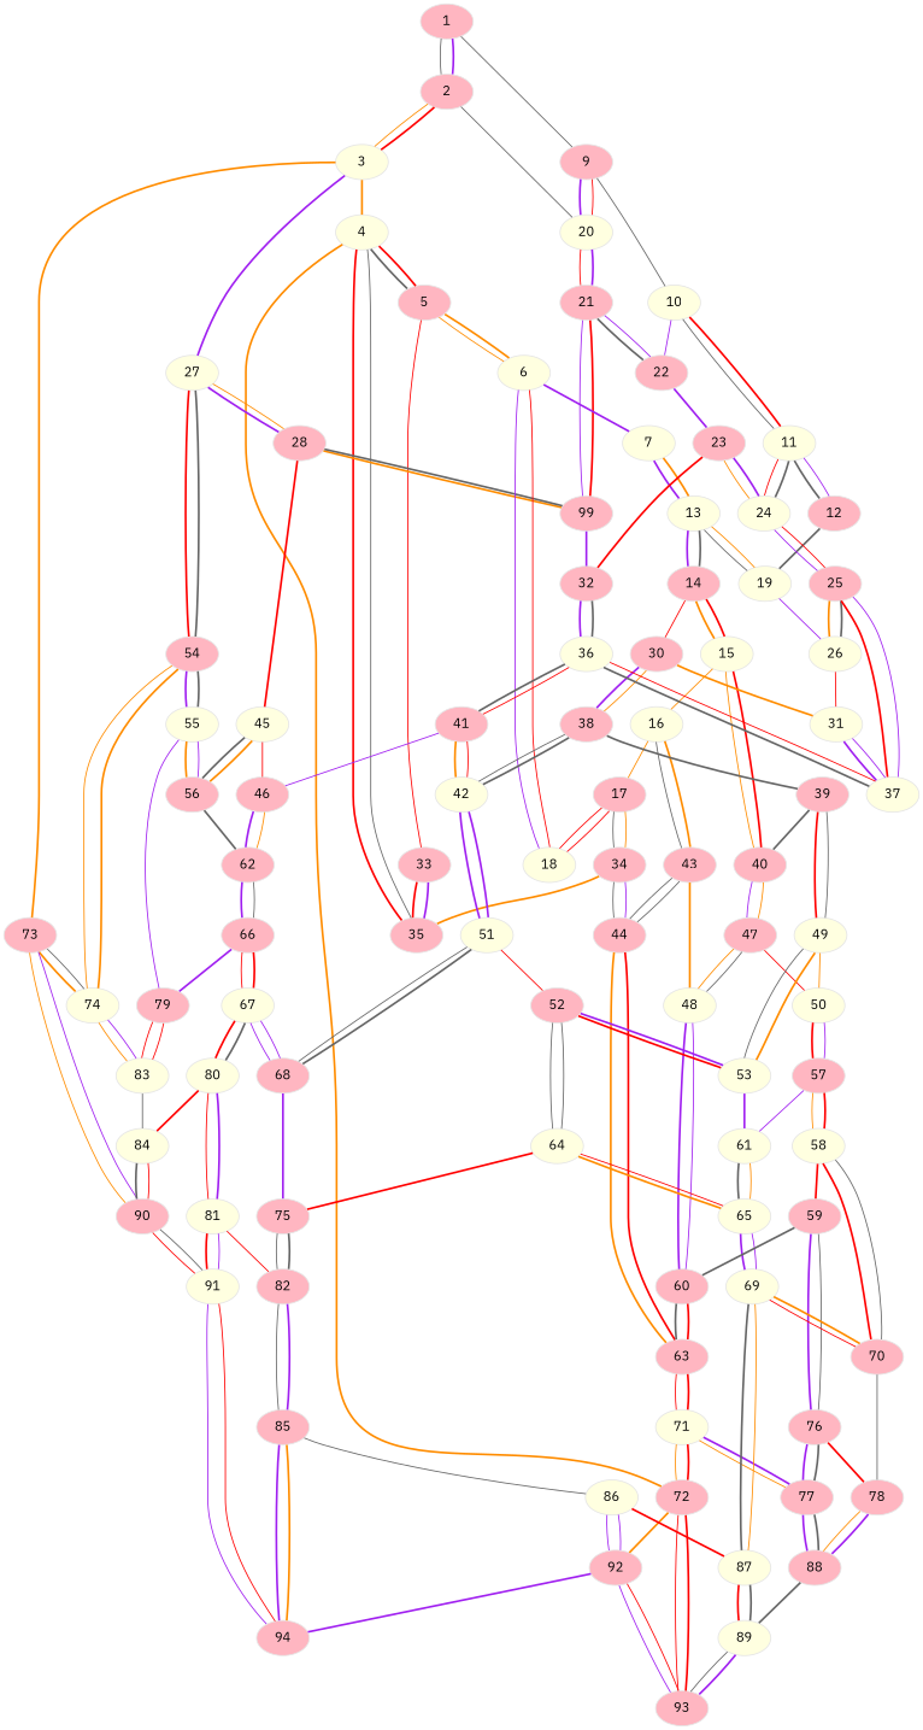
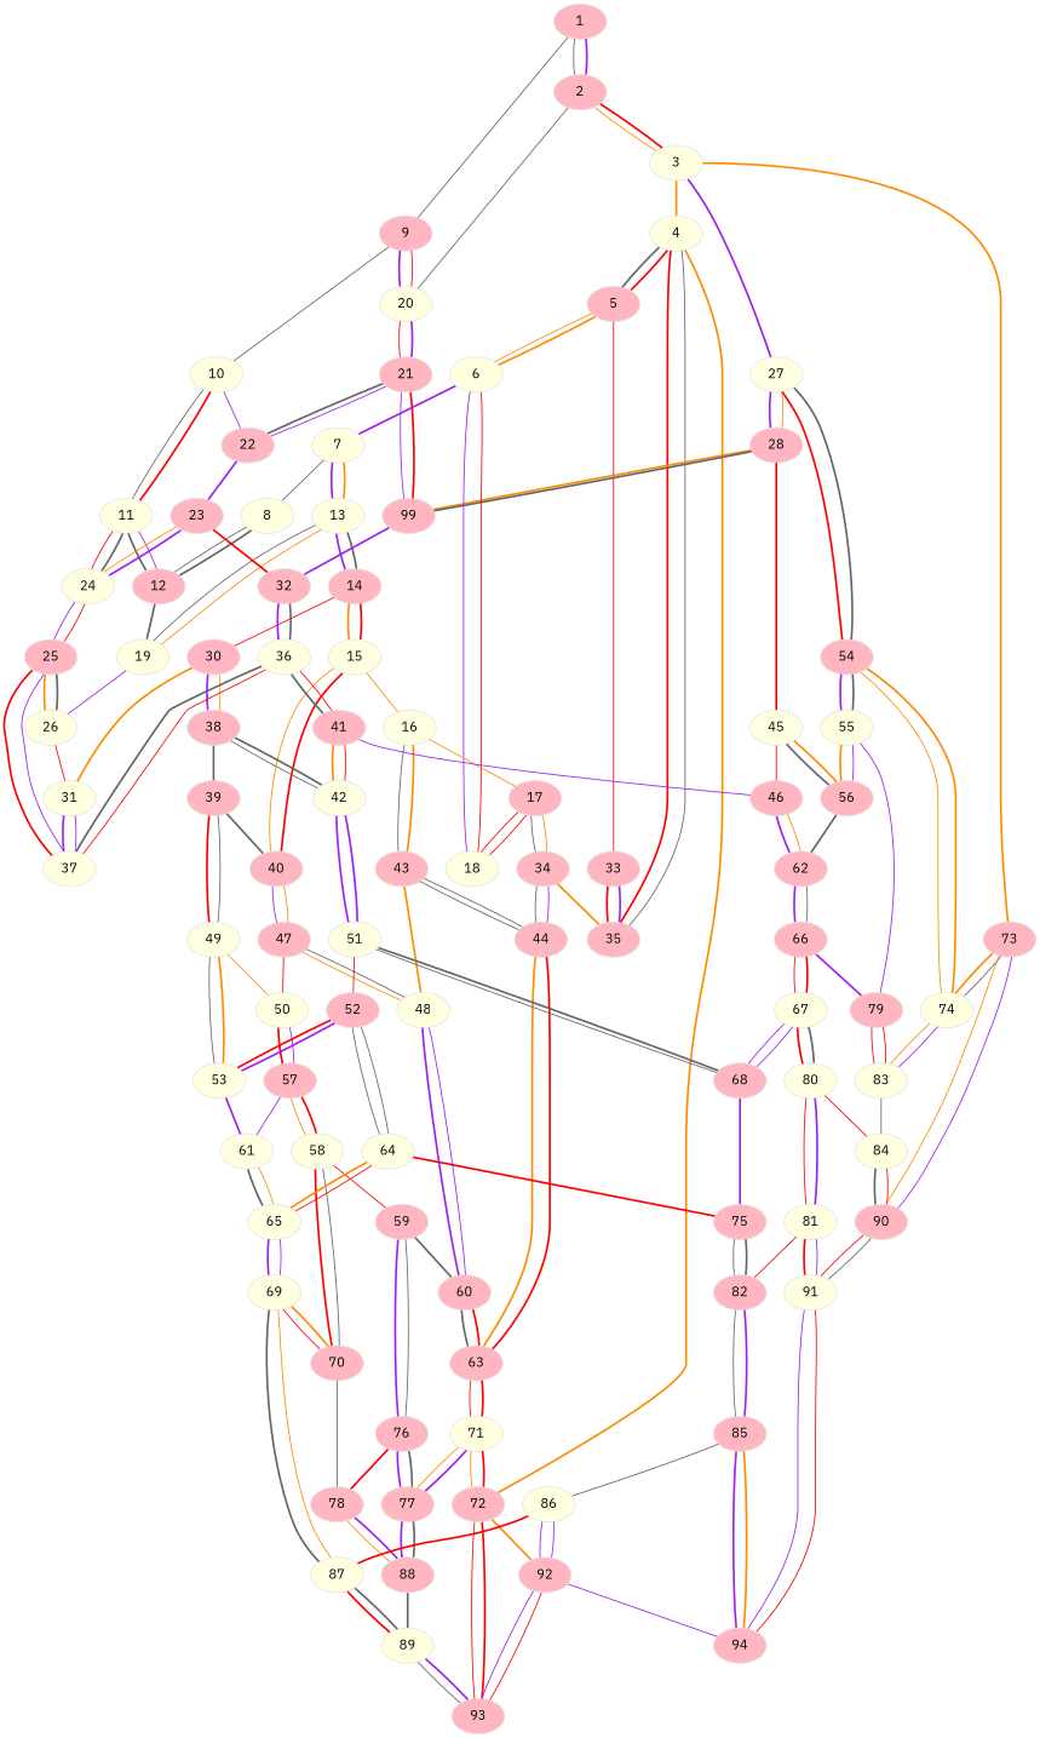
  graph {
    fontname="IBM Plex Sans"
    node [color=gray90 fillcolor=lightpink fontname="IBM Plex Sans" style=filled]
    edge [color=gray40 fontname="IBM Plex Sans" style=bold]
    1
    2
    9
    3 [fillcolor=lightyellow]
    20 [fillcolor=lightyellow]
    10 [fillcolor=lightyellow]
    4 [fillcolor=lightyellow]
    27 [fillcolor=lightyellow]
    73
    21
    5
    35
    72
    28
    54
    74 [fillcolor=lightyellow]
    90
    6 [fillcolor=lightyellow]
    33
    93
    92
    7 [fillcolor=lightyellow]
    18 [fillcolor=lightyellow]
+   8 [fillcolor=lightyellow]
    13 [fillcolor=lightyellow]
    12
    19 [fillcolor=lightyellow]
    14
    11 [fillcolor=lightyellow]
    22
    24 [fillcolor=lightyellow]
    23
    25
    26 [fillcolor=lightyellow]
    15 [fillcolor=lightyellow]
    30
    16 [fillcolor=lightyellow]
    40
    31 [fillcolor=lightyellow]
    38
    17
    43
    47
    34
    44
    48 [fillcolor=lightyellow]
    n47 [label=99]
    32
    36 [fillcolor=lightyellow]
    37 [fillcolor=lightyellow]
    45 [fillcolor=lightyellow]
    55 [fillcolor=lightyellow]
    46
    56
    39
    42 [fillcolor=lightyellow]
    41
    63
    49 [fillcolor=lightyellow]
    51 [fillcolor=lightyellow]
    50 [fillcolor=lightyellow]
    53 [fillcolor=lightyellow]
    62
    52
    68
    60
    71 [fillcolor=lightyellow]
    66
    57
    61 [fillcolor=lightyellow]
    58 [fillcolor=lightyellow]
    64 [fillcolor=lightyellow]
    75
    65 [fillcolor=lightyellow]
    79
    83 [fillcolor=lightyellow]
    59
    70
    76
    78
    77
    69 [fillcolor=lightyellow]
    67 [fillcolor=lightyellow]
    82
    87 [fillcolor=lightyellow]
    80 [fillcolor=lightyellow]
    81 [fillcolor=lightyellow]
    84 [fillcolor=lightyellow]
    89 [fillcolor=lightyellow]
    88
    91 [fillcolor=lightyellow]
    85
    94
    86 [fillcolor=lightyellow]
    1 -- 2 [style=solid]
    1 -- 2 [color=purple]
    1 -- 9 [style=solid]
    2 -- 3 [color=darkorange style=solid]
    2 -- 3 [color=red]
    2 -- 20 [style=solid]
    9 -- 20 [color=purple]
    9 -- 20 [color=red style=solid]
    9 -- 10 [style=solid]
    3 -- 4 [color=darkorange]
    3 -- 27 [color=purple]
    3 -- 73 [color=darkorange]
    20 -- 21 [color=red style=solid]
    20 -- 21 [color=purple]
    10 -- 11 [style=solid]
    10 -- 11 [color=red]
    10 -- 22 [color=purple style=solid]
    4 -- 5
    4 -- 5 [color=red]
    4 -- 35 [color=red]
    4 -- 35 [style=solid]
    4 -- 72 [color=darkorange]
    27 -- 28 [color=purple]
    27 -- 28 [color=darkorange style=solid]
    27 -- 54 [color=red]
    27 -- 54
    73 -- 74 [color=darkorange]
    73 -- 74 [style=solid]
    73 -- 90 [color=darkorange style=solid]
    73 -- 90 [color=purple style=solid]
    21 -- 22
    21 -- 22 [color=purple style=solid]
    21 -- n47 [color=purple style=solid]
    21 -- n47 [color=red]
    5 -- 6 [color=darkorange style=solid]
    5 -- 6 [color=darkorange]
    5 -- 33 [color=red style=solid]
    72 -- 93 [color=red style=solid]
    72 -- 93 [color=red]
    72 -- 92 [color=darkorange]
    28 -- n47 [color=darkorange]
    28 -- n47
    28 -- 45 [color=red]
    54 -- 74 [color=darkorange style=solid]
    54 -- 74 [color=darkorange]
    54 -- 55 [color=purple]
    54 -- 55
    74 -- 83 [color=darkorange style=solid]
    74 -- 83 [color=purple style=solid]
    90 -- 91 [color=red style=solid]
    90 -- 91 [style=solid]
    6 -- 7 [color=purple]
    6 -- 18 [color=purple style=solid]
    6 -- 18 [color=red style=solid]
    33 -- 35 [color=red]
    33 -- 35 [color=purple]
    92 -- 93 [color=purple style=solid]
    92 -- 93 [color=red style=solid]
-   92 -- 94 [color=purple]
+   92 -- 94 [color=purple style=solid]
+   7 -- 8 [style=solid]
    7 -- 13 [color=purple]
    7 -- 13 [color=darkorange]
+   8 -- 12 [style=solid]
+   8 -- 12
    13 -- 19 [style=solid]
    13 -- 19 [color=darkorange style=solid]
    13 -- 14 [color=purple]
    13 -- 14
    12 -- 19
    19 -- 26 [color=purple style=solid]
    14 -- 15 [color=darkorange]
    14 -- 15 [color=red]
    14 -- 30 [color=red style=solid]
    11 -- 12
    11 -- 12 [color=purple style=solid]
    11 -- 24 [color=red style=solid]
    11 -- 24
    22 -- 23 [color=purple]
    24 -- 25 [color=purple style=solid]
    24 -- 25 [color=red style=solid]
    23 -- 24 [color=darkorange style=solid]
    23 -- 24 [color=purple]
    23 -- 32 [color=red]
    25 -- 26 [color=darkorange]
    25 -- 26
    25 -- 37 [color=red]
    25 -- 37 [color=purple style=solid]
    26 -- 31 [color=red style=solid]
    15 -- 16 [color=darkorange style=solid]
    15 -- 40 [color=darkorange style=solid]
    15 -- 40 [color=red]
    30 -- 31 [color=darkorange]
    30 -- 38 [color=purple]
    30 -- 38 [color=darkorange style=solid]
    16 -- 17 [color=darkorange style=solid]
    16 -- 43 [style=solid]
    16 -- 43 [color=darkorange]
    40 -- 47 [color=purple style=solid]
    40 -- 47 [color=darkorange style=solid]
    31 -- 37 [color=purple]
    31 -- 37 [color=purple style=solid]
    38 -- 39
    38 -- 42 [style=solid]
    38 -- 42
    17 -- 18 [color=red style=solid]
    17 -- 18 [color=red style=solid]
    17 -- 34 [style=solid]
    17 -- 34 [color=darkorange style=solid]
    43 -- 44 [style=solid]
    43 -- 44 [style=solid]
    43 -- 48 [color=darkorange]
    47 -- 48 [color=darkorange style=solid]
    47 -- 48 [style=solid]
    47 -- 50 [color=red style=solid]
    34 -- 35 [color=darkorange]
    34 -- 44 [style=solid]
    34 -- 44 [color=purple style=solid]
    44 -- 63 [color=darkorange]
    44 -- 63 [color=red]
    48 -- 60 [color=purple]
    48 -- 60 [color=purple style=solid]
    n47 -- 32 [color=purple]
    32 -- 36 [color=purple]
    32 -- 36
    36 -- 37
    36 -- 37 [color=red style=solid]
    36 -- 41
    36 -- 41 [color=red style=solid]
    45 -- 46 [color=red style=solid]
    45 -- 56
    45 -- 56 [color=darkorange]
    55 -- 56 [color=darkorange]
    55 -- 56 [color=purple style=solid]
    55 -- 79 [color=purple style=solid]
    46 -- 62 [color=purple]
    46 -- 62 [color=darkorange style=solid]
    56 -- 62
    39 -- 40
    39 -- 49 [color=red]
    39 -- 49 [style=solid]
    42 -- 51 [color=purple]
    42 -- 51 [color=purple]
    41 -- 46 [color=purple style=solid]
    41 -- 42 [color=darkorange]
    41 -- 42 [color=red style=solid]
    63 -- 71 [color=red style=solid]
    63 -- 71 [color=red]
    49 -- 50 [color=darkorange style=solid]
    49 -- 53 [style=solid]
    49 -- 53 [color=darkorange]
    51 -- 52 [color=red style=solid]
    51 -- 68 [style=solid]
    51 -- 68
    50 -- 57 [color=red]
    50 -- 57 [color=purple style=solid]
    53 -- 61 [color=purple]
    62 -- 66 [color=purple]
    62 -- 66 [style=solid]
    52 -- 53 [color=red]
    52 -- 53 [color=purple]
    52 -- 64 [style=solid]
    52 -- 64 [style=solid]
    68 -- 75 [color=purple]
    60 -- 63
    60 -- 63 [color=red]
    71 -- 72 [color=darkorange style=solid]
    71 -- 72 [color=red]
    71 -- 77 [color=darkorange style=solid]
    71 -- 77 [color=purple]
    66 -- 79 [color=purple]
    66 -- 67 [color=red style=solid]
    66 -- 67 [color=red]
    57 -- 61 [color=purple style=solid]
    57 -- 58 [color=darkorange style=solid]
    57 -- 58 [color=red]
    61 -- 65
    61 -- 65 [color=darkorange style=solid]
-   58 -- 59 [color=red]
+   58 -- 59 [color=red style=solid]
    58 -- 70 [color=red]
    58 -- 70 [style=solid]
    64 -- 75 [color=red]
    64 -- 65 [color=darkorange]
    64 -- 65 [color=red style=solid]
    75 -- 82 [style=solid]
    75 -- 82
    65 -- 69 [color=purple]
    65 -- 69 [color=purple style=solid]
    79 -- 83 [color=red style=solid]
    79 -- 83 [color=red style=solid]
    83 -- 84 [style=solid]
    59 -- 60
    59 -- 76 [color=purple]
    59 -- 76 [style=solid]
    70 -- 78 [style=solid]
    76 -- 78 [color=red]
    76 -- 77 [color=purple]
    76 -- 77
    78 -- 88 [color=darkorange style=solid]
    78 -- 88 [color=purple]
    77 -- 88 [color=purple]
    77 -- 88
    69 -- 70 [color=red style=solid]
    69 -- 70 [color=darkorange]
    69 -- 87
    69 -- 87 [color=darkorange style=solid]
    67 -- 68 [color=purple style=solid]
    67 -- 68 [color=purple style=solid]
    67 -- 80 [color=red]
    67 -- 80
    82 -- 85 [style=solid]
    82 -- 85 [color=purple]
    87 -- 89 [color=red]
    87 -- 89
    80 -- 81 [color=red style=solid]
    80 -- 81 [color=purple]
-   80 -- 84 [color=red]
+   80 -- 84 [color=red style=solid]
    81 -- 82 [color=red style=solid]
    81 -- 91 [color=red]
    81 -- 91 [color=purple style=solid]
    84 -- 90
    84 -- 90 [color=red style=solid]
    89 -- 93 [style=solid]
    89 -- 93 [color=purple]
    88 -- 89
    91 -- 94 [color=purple style=solid]
    91 -- 94 [color=red style=solid]
    85 -- 94 [color=purple]
    85 -- 94 [color=darkorange]
    85 -- 86 [style=solid]
    86 -- 92 [color=purple style=solid]
    86 -- 92 [color=purple style=solid]
    86 -- 87 [color=red]
  }
